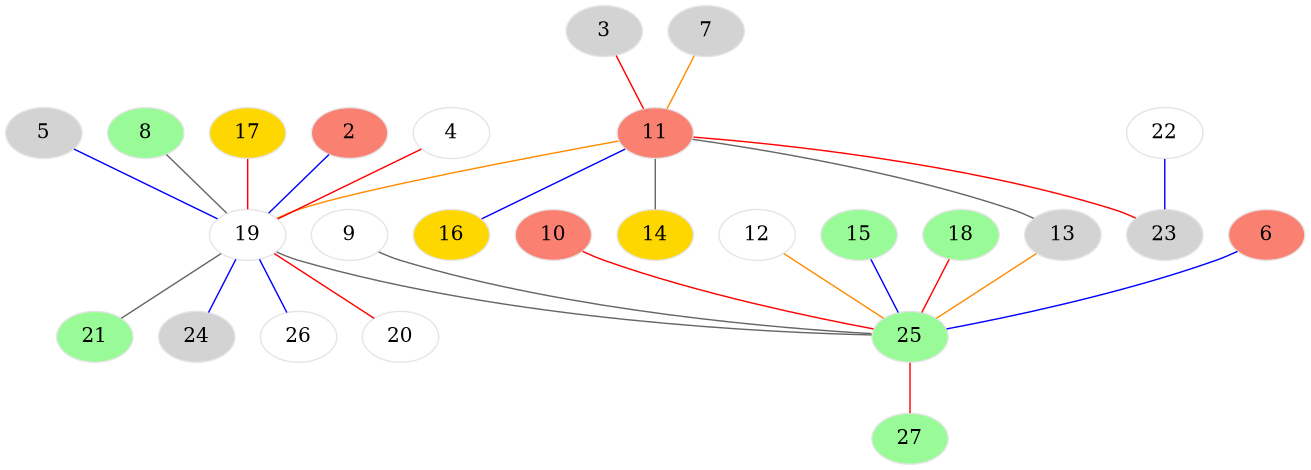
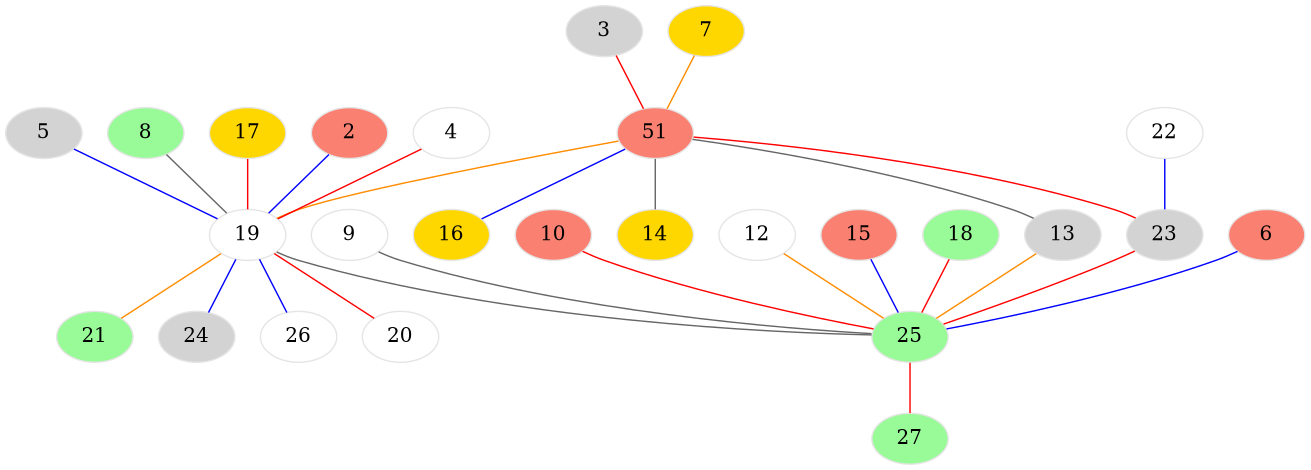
  graph {
    node [color=gray90 fillcolor=white style=filled]
    edge [color=red weight=1.0]
    19
    25 [fillcolor=palegreen]
    20
    21 [fillcolor=palegreen]
    24 [fillcolor=lightgrey]
    26
    2 [fillcolor=salmon]
-   11 [fillcolor=salmon]
+   11 [fillcolor=salmon label=51]
    3 [fillcolor=lightgrey]
    13 [fillcolor=lightgrey]
    14 [fillcolor=gold]
    16 [fillcolor=gold]
    23 [fillcolor=lightgrey]
    4
    5 [fillcolor=lightgrey]
    6 [fillcolor=salmon]
    27 [fillcolor=palegreen]
-   7 [fillcolor=lightgrey]
+   7 [fillcolor=gold]
    8 [fillcolor=palegreen]
    9
    10 [fillcolor=salmon]
    12
-   15 [fillcolor=palegreen]
+   15 [fillcolor=salmon]
    17 [fillcolor=gold]
    18 [fillcolor=palegreen]
    22
    19 -- 25 [color=gray40]
    19 -- 20
-   19 -- 21 [color=gray40]
+   19 -- 21 [color=darkorange]
    19 -- 24 [color=blue]
    19 -- 26 [color=blue]
    25 -- 27
    2 -- 19 [color=blue]
    11 -- 19 [color=darkorange]
    11 -- 13 [color=gray40]
    11 -- 14 [color=gray40]
    11 -- 16 [color=blue]
    11 -- 23
    3 -- 11
    13 -- 25 [color=darkorange weight=2.0]
+   23 -- 25
    4 -- 19
    5 -- 19 [color=blue]
    6 -- 25 [color=blue]
    7 -- 11 [color=darkorange]
    8 -- 19 [color=gray40]
    9 -- 25 [color=gray40]
    10 -- 25
    12 -- 25 [color=darkorange]
    15 -- 25 [color=blue]
    17 -- 19
    18 -- 25
    22 -- 23 [color=blue]
  }
